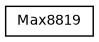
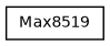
  digraph {
    rankdir=LR
-   n1 [color=black fillcolor=white fontname=Helvetica fontsize=10 height=0.2 label=Max8819 shape=record style=filled width=0.4]
+   n1 [color=black fillcolor=white fontname=Helvetica fontsize=10 height=0.2 label=Max8519 shape=record style=filled width=0.4]
  }
